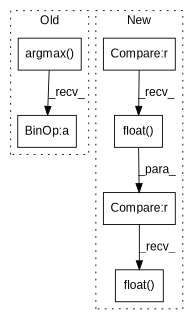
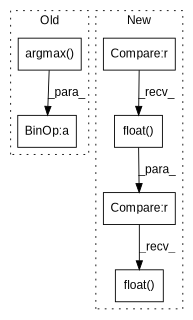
  digraph {
    fontname="Liberation Sans"
    node [a=75 s=367 shape=box fontname="Liberation Sans"]
    edge [fontname="Liberation Sans"]
    n1 [l="13,8" label="argmax()" s="284,304"]
    n2 [a=82 l=1 label="BinOp:a" s=343]
    n3 [l=57 label="float()"]
    n4 [a=40 l=49 label="Compare:r"]
    n5 [l=27 label="float()" s=368]
    n6 [a=40 l=19 label="Compare:r" s=368]
    subgraph cluster_1 {
      label=Old
      style=dotted
      n1
      n2
    }
    subgraph cluster_2 {
      label=New
      style=dotted
      n3
      n4
      n5
      n6
    }
-   n1 -> n2 [label=_recv_]
+   n1 -> n2 [label=_para_]
    n4 -> n3 [label=_recv_]
    n5 -> n4 [label=_para_]
    n6 -> n5 [label=_recv_]
  }
